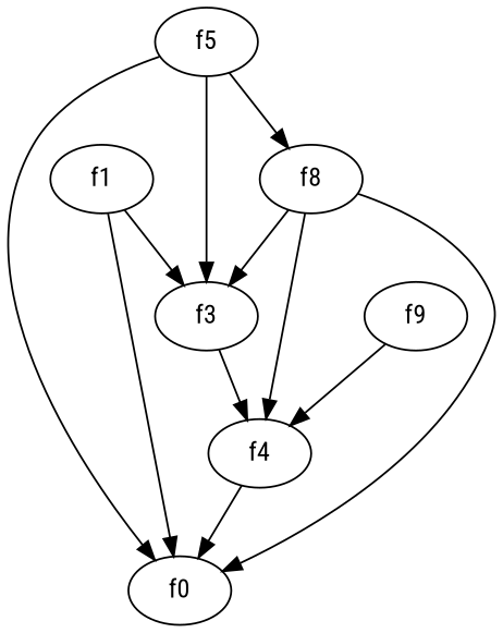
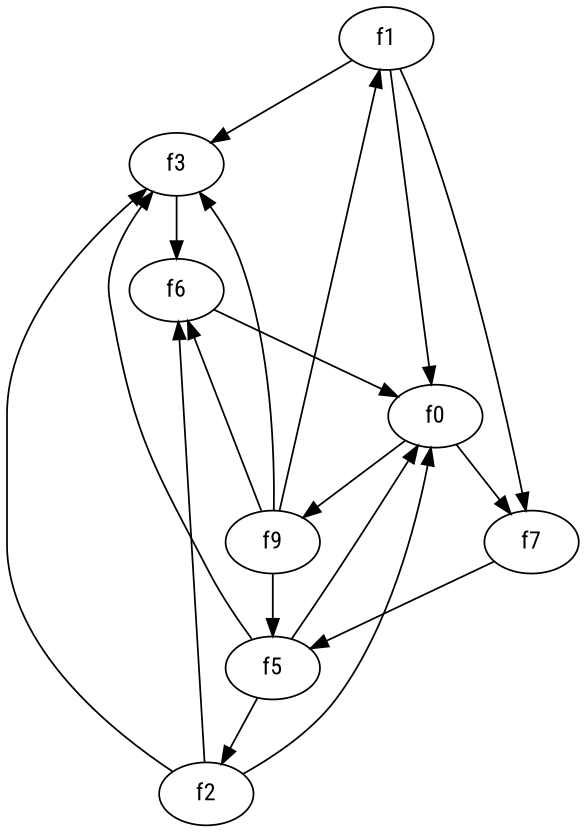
  strict digraph {
    fontname="Roboto Condensed"
    node [fontname="Roboto Condensed"]
    edge [fontname="Roboto Condensed" weight=2]
    f1
    f3
    n3 [label=f0]
-   f6 [label=f4]
+   f7
+   f6
    n6 [label=f9]
    f5
-   f8
+   f8 [label=f2]
    f1 -> f3
    f1 -> n3
+   f1 -> f7
    f3 -> f6
+   n3 -> f7
+   n3 -> n6
+   f7 -> f5
    f6 -> n3
+   n6 -> f1
+   n6 -> f3
    n6 -> f6
+   n6 -> f5
    f5 -> f3
    f5 -> n3
    f5 -> f8
    f8 -> f3
    f8 -> n3
    f8 -> f6
  }
